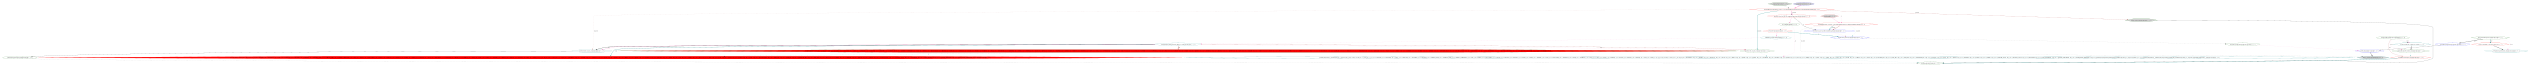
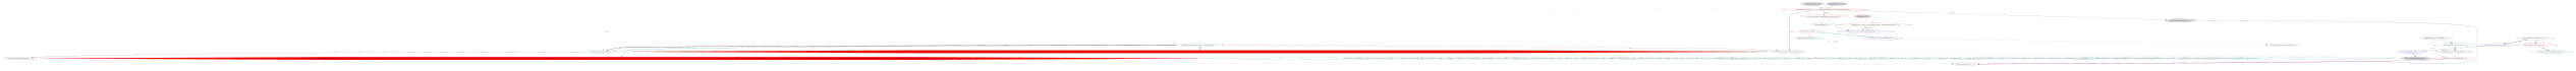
  digraph {
    fontname="PT Serif"
    node [color=darkgreen fillcolor=white fontname="PT Serif" shape=hexagon style=filled]
    edge [color=black fontname="PT Serif" style=dotted]
    n1 [color=blue label="_errHandler.recover(this,re)@@@15@@@['0', '0', '1']" shape=ellipse]
    n2 [color=blue label="{exitRule()}@@@17@@@['0', '0', '1']"]
    n3 [color=teal fillcolor=lightgray label="return _localctx@@@20@@@['0', '0', '1']"]
    n4 [label="{setState(330)expression()}@@@43@@@['1', '1', '0']" shape=ellipse]
    n5 [label="{exitRule()}@@@55@@@['1', '1', '0']" shape=ellipse]
    n6 [color=red fillcolor=lightgray label="afterthought['0', '0', '1']"]
    n7 [color=red label="AfterthoughtContext _localctx = new AfterthoughtContext(_ctx,getState())@@@3@@@['0', '0', '1']"]
    n8 [color=blue label="enterOuterAlt(_localctx,1)@@@6@@@['0', '0', '1']"]
    n9 [color=blue label="enterRule(_localctx,20,RULE_afterthought)@@@4@@@['0', '0', '1']"]
    n10 [color=red label="setState(331)@@@7@@@['1', '1', '0']"]
    n11 [color=teal label="_errHandler.sync(this)@@@8@@@['1', '1', '0']" shape=ellipse]
    n12 [label="{setState(210)expression(0)}@@@7@@@['0', '0', '1']" shape=ellipse]
    n13 [color=teal label="getInterpreter().adaptivePredict(_input,40,_ctx)@@@9@@@['1', '1', '0']" shape=ellipse]
    n14 [color=red fillcolor=red label="(((_la) & ~0x3f) == 0 && ((1L << _la) & ((1L << T__0) | (1L << ANALYZE) | (1L << ANALYZED) | (1L << CAST) | (1L << CATALOGS) | (1L << COLUMNS) | (1L << CONVERT) | (1L << CURRENT_DATE) | (1L << CURRENT_TIME) | (1L << CURRENT_TIMESTAMP) | (1L << DAY) | (1L << DEBUG) | (1L << EXECUTABLE) | (1L << EXISTS) | (1L << EXPLAIN) | (1L << EXTRACT) | (1L << FALSE) | (1L << FIRST) | (1L << FORMAT) | (1L << FULL) | (1L << FUNCTIONS) | (1L << GRAPHVIZ) | (1L << HOUR) | (1L << INTERVAL) | (1L << LAST) | (1L << LEFT) | (1L << LIMIT) | (1L << MAPPED) | (1L << MATCH) | (1L << MINUTE) | (1L << MONTH) | (1L << NOT) | (1L << NULL))) != 0) || ((((_la - 64)) & ~0x3f) == 0 && ((1L << (_la - 64)) & ((1L << (OPTIMIZED - 64)) | (1L << (PARSED - 64)) | (1L << (PHYSICAL - 64)) | (1L << (PLAN - 64)) | (1L << (RIGHT - 64)) | (1L << (RLIKE - 64)) | (1L << (QUERY - 64)) | (1L << (SCHEMAS - 64)) | (1L << (SECOND - 64)) | (1L << (SHOW - 64)) | (1L << (SYS - 64)) | (1L << (TABLES - 64)) | (1L << (TEXT - 64)) | (1L << (TRUE - 64)) | (1L << (TYPE - 64)) | (1L << (TYPES - 64)) | (1L << (VERIFY - 64)) | (1L << (YEAR - 64)) | (1L << (FUNCTION_ESC - 64)) | (1L << (DATE_ESC - 64)) | (1L << (TIME_ESC - 64)) | (1L << (TIMESTAMP_ESC - 64)) | (1L << (GUID_ESC - 64)) | (1L << (PLUS - 64)) | (1L << (MINUS - 64)) | (1L << (ASTERISK - 64)) | (1L << (PARAM - 64)) | (1L << (STRING - 64)) | (1L << (INTEGER_VALUE - 64)) | (1L << (DECIMAL_VALUE - 64)) | (1L << (IDENTIFIER - 64)) | (1L << (DIGIT_IDENTIFIER - 64)) | (1L << (QUOTED_IDENTIFIER - 64)) | (1L << (BACKQUOTED_IDENTIFIER - 64)))) != 0)@@@16@@@['0', '1', '0']"]
    n15 [color=red label="_errHandler.recover(this,re)@@@53@@@['1', '1', '0']"]
    n16 [fillcolor=lightgray label="return _localctx@@@58@@@['1', '1', '0']"]
    n17 [color=teal label="enterOuterAlt(_localctx,2)@@@42@@@['1', '1', '0']"]
    n18 [label="RecognitionException re@@@50@@@['1', '1', '0']" shape=ellipse]
    n19 [color=teal label="_localctx.exception = re@@@51@@@['1', '1', '0']"]
    n20 [label="_errHandler.reportError(this,re)@@@52@@@['1', '1', '0']" shape=ellipse]
    n21 [color=red label="_localctx.exception = re@@@13@@@['0', '0', '1']"]
    n22 [color=teal label="_errHandler.reportError(this,re)@@@14@@@['0', '0', '1']"]
    n23 [color=red label="GroupingExpressionsContext _localctx = new GroupingExpressionsContext(_ctx,getState())@@@3@@@['1', '1', '0']"]
    n24 [label="enterOuterAlt(_localctx,1)@@@10@@@['1', '1', '0']" shape=ellipse]
    n25 [color=red label="enterRule(_localctx,24,RULE_groupingExpressions)@@@4@@@['1', '1', '0']" shape=ellipse]
    n26 [color=teal label="{setState(318)match(T__0)setState(327)_la = _input.LA(1)if ((((_la) & ~0x3f) == 0 && ((1L << _la) & ((1L << T__0) | (1L << ANALYZE) | (1L << ANALYZED) | (1L << CAST) | (1L << CATALOGS) | (1L << COLUMNS) | (1L << CONVERT) | (1L << CURRENT_DATE) | (1L << CURRENT_TIME) | (1L << CURRENT_TIMESTAMP) | (1L << DAY) | (1L << DEBUG) | (1L << EXECUTABLE) | (1L << EXISTS) | (1L << EXPLAIN) | (1L << EXTRACT) | (1L << FALSE) | (1L << FIRST) | (1L << FORMAT) | (1L << FULL) | (1L << FUNCTIONS) | (1L << GRAPHVIZ) | (1L << HOUR) | (1L << INTERVAL) | (1L << LAST) | (1L << LEFT) | (1L << LIMIT) | (1L << MAPPED) | (1L << MATCH) | (1L << MINUTE) | (1L << MONTH) | (1L << NOT) | (1L << NULL))) != 0) || ((((_la - 64)) & ~0x3f) == 0 && ((1L << (_la - 64)) & ((1L << (OPTIMIZED - 64)) | (1L << (PARSED - 64)) | (1L << (PHYSICAL - 64)) | (1L << (PLAN - 64)) | (1L << (RIGHT - 64)) | (1L << (RLIKE - 64)) | (1L << (QUERY - 64)) | (1L << (SCHEMAS - 64)) | (1L << (SECOND - 64)) | (1L << (SHOW - 64)) | (1L << (SYS - 64)) | (1L << (TABLES - 64)) | (1L << (TEXT - 64)) | (1L << (TRUE - 64)) | (1L << (TYPE - 64)) | (1L << (TYPES - 64)) | (1L << (VERIFY - 64)) | (1L << (YEAR - 64)) | (1L << (FUNCTION_ESC - 64)) | (1L << (DATE_ESC - 64)) | (1L << (TIME_ESC - 64)) | (1L << (TIMESTAMP_ESC - 64)) | (1L << (GUID_ESC - 64)) | (1L << (PLUS - 64)) | (1L << (MINUS - 64)) | (1L << (ASTERISK - 64)) | (1L << (PARAM - 64)) | (1L << (STRING - 64)) | (1L << (INTEGER_VALUE - 64)) | (1L << (DECIMAL_VALUE - 64)) | (1L << (IDENTIFIER - 64)) | (1L << (DIGIT_IDENTIFIER - 64)) | (1L << (QUOTED_IDENTIFIER - 64)) | (1L << (BACKQUOTED_IDENTIFIER - 64)))) != 0)) {{setState(319)expression()setState(324)_errHandler.sync(this)_la = _input.LA(1)while (_la == T__2) {{{setState(320)match(T__2)setState(321)expression()}}setState(326)_errHandler.sync(this)_la = _input.LA(1)}}}setState(329)match(T__1)}@@@11@@@['1', '1', '0']" shape=ellipse]
    n27 [label="int _la@@@5@@@['1', '1', '0']" shape=ellipse]
    n28 [label="RecognitionException re@@@12@@@['0', '0', '1']"]
    n29 [fillcolor=red label="(((_la) & ~0x3f) == 0 && ((1L << _la) & ((1L << T__0) | (1L << ANALYZE) | (1L << ANALYZED) | (1L << CAST) | (1L << CATALOGS) | (1L << COLUMNS) | (1L << CONVERT) | (1L << CURRENT_DATE) | (1L << CURRENT_TIMESTAMP) | (1L << DAY) | (1L << DEBUG) | (1L << EXECUTABLE) | (1L << EXISTS) | (1L << EXPLAIN) | (1L << EXTRACT) | (1L << FALSE) | (1L << FIRST) | (1L << FORMAT) | (1L << FULL) | (1L << FUNCTIONS) | (1L << GRAPHVIZ) | (1L << HOUR) | (1L << INTERVAL) | (1L << LAST) | (1L << LEFT) | (1L << LIMIT) | (1L << MAPPED) | (1L << MATCH) | (1L << MINUTE) | (1L << MONTH) | (1L << NOT) | (1L << NULL) | (1L << OPTIMIZED))) != 0) || ((((_la - 67)) & ~0x3f) == 0 && ((1L << (_la - 67)) & ((1L << (PARSED - 67)) | (1L << (PHYSICAL - 67)) | (1L << (PLAN - 67)) | (1L << (RIGHT - 67)) | (1L << (RLIKE - 67)) | (1L << (QUERY - 67)) | (1L << (SCHEMAS - 67)) | (1L << (SECOND - 67)) | (1L << (SHOW - 67)) | (1L << (SYS - 67)) | (1L << (TABLES - 67)) | (1L << (TEXT - 67)) | (1L << (TRUE - 67)) | (1L << (TYPE - 67)) | (1L << (TYPES - 67)) | (1L << (VERIFY - 67)) | (1L << (YEAR - 67)) | (1L << (FUNCTION_ESC - 67)) | (1L << (DATE_ESC - 67)) | (1L << (TIME_ESC - 67)) | (1L << (TIMESTAMP_ESC - 67)) | (1L << (GUID_ESC - 67)) | (1L << (PLUS - 67)) | (1L << (MINUS - 67)) | (1L << (ASTERISK - 67)) | (1L << (PARAM - 67)) | (1L << (STRING - 67)) | (1L << (INTEGER_VALUE - 67)) | (1L << (DECIMAL_VALUE - 67)) | (1L << (IDENTIFIER - 67)) | (1L << (DIGIT_IDENTIFIER - 67)) | (1L << (QUOTED_IDENTIFIER - 67)) | (1L << (BACKQUOTED_IDENTIFIER - 67)))) != 0)@@@16@@@['1', '0', '0']"]
    n30 [fillcolor=lightgray label="groupingExpressions['0', '1', '0']"]
    n31 [color=blue fillcolor=lightgray label="groupingExpressions['1', '0', '0']" shape=ellipse]
    n1 -> n2 [style=solid]
    n2 -> n3 [style=bold]
    n4 -> n5
    n6 -> n7 [color=deeppink style=solid]
    n7 -> n3 [label=_localctx]
    n7 -> n8 [color=teal label=_localctx]
    n7 -> n9 [color=brown style=bold]
    n7 -> n9 [color=teal label=_localctx style=bold]
    n8 -> n12
    n9 -> n8 [color=brown]
    n10 -> n8 [color=teal label=0 style=bold]
    n10 -> n11 [color=deeppink style=solid]
    n11 -> n13 [color=deeppink]
    n12 -> n2 [color=deeppink]
    n13 -> n14 [color=teal label=true style=bold]
    n13 -> n17 [label=true style=bold]
    n13 -> n17 [color=deeppink style=solid]
    n13 -> n24 [color=deeppink label=true]
    n13 -> n24 [color=brown style=solid]
    n13 -> n29 [color=brown label=true style=bold]
-   n15 -> n5 [color=teal style=bold]
+   n15 -> n5 [color=deeppink style=bold]
    n16 -> n5 [style=solid]
    n17 -> n4 [style=solid]
    n18 -> n15 [color=brown label=true style=solid]
    n18 -> n19
    n18 -> n19 [color=deeppink label=true]
    n18 -> n20 [color=deeppink label=true]
    n19 -> n20 [style=bold]
    n20 -> n15 [color=teal]
    n21 -> n22 [style=bold]
    n23 -> n7 [color=deeppink label=0]
    n23 -> n16 [color=brown label=_localctx style=solid]
    n23 -> n17 [color=brown label=_localctx]
    n23 -> n24 [color=teal label=_localctx style=bold]
    n23 -> n25 [color=deeppink label=_localctx style=bold]
    n23 -> n25 [color=teal]
    n24 -> n26 [color=teal]
    n25 -> n9 [label=0 style=solid]
    n25 -> n27 [color=deeppink style=solid]
    n26 -> n5 [color=teal]
    n27 -> n10 [color=teal]
    n27 -> n26 [color=deeppink label=_la]
    n28 -> n1 [label=true style=bold]
    n28 -> n21 [color=teal label=true style=solid]
    n28 -> n21 [color=teal style=solid]
    n28 -> n22 [color=deeppink label=true]
    n29 -> n14 [label=0]
    n30 -> n23
    n31 -> n23 [color=deeppink style=bold]
  }
